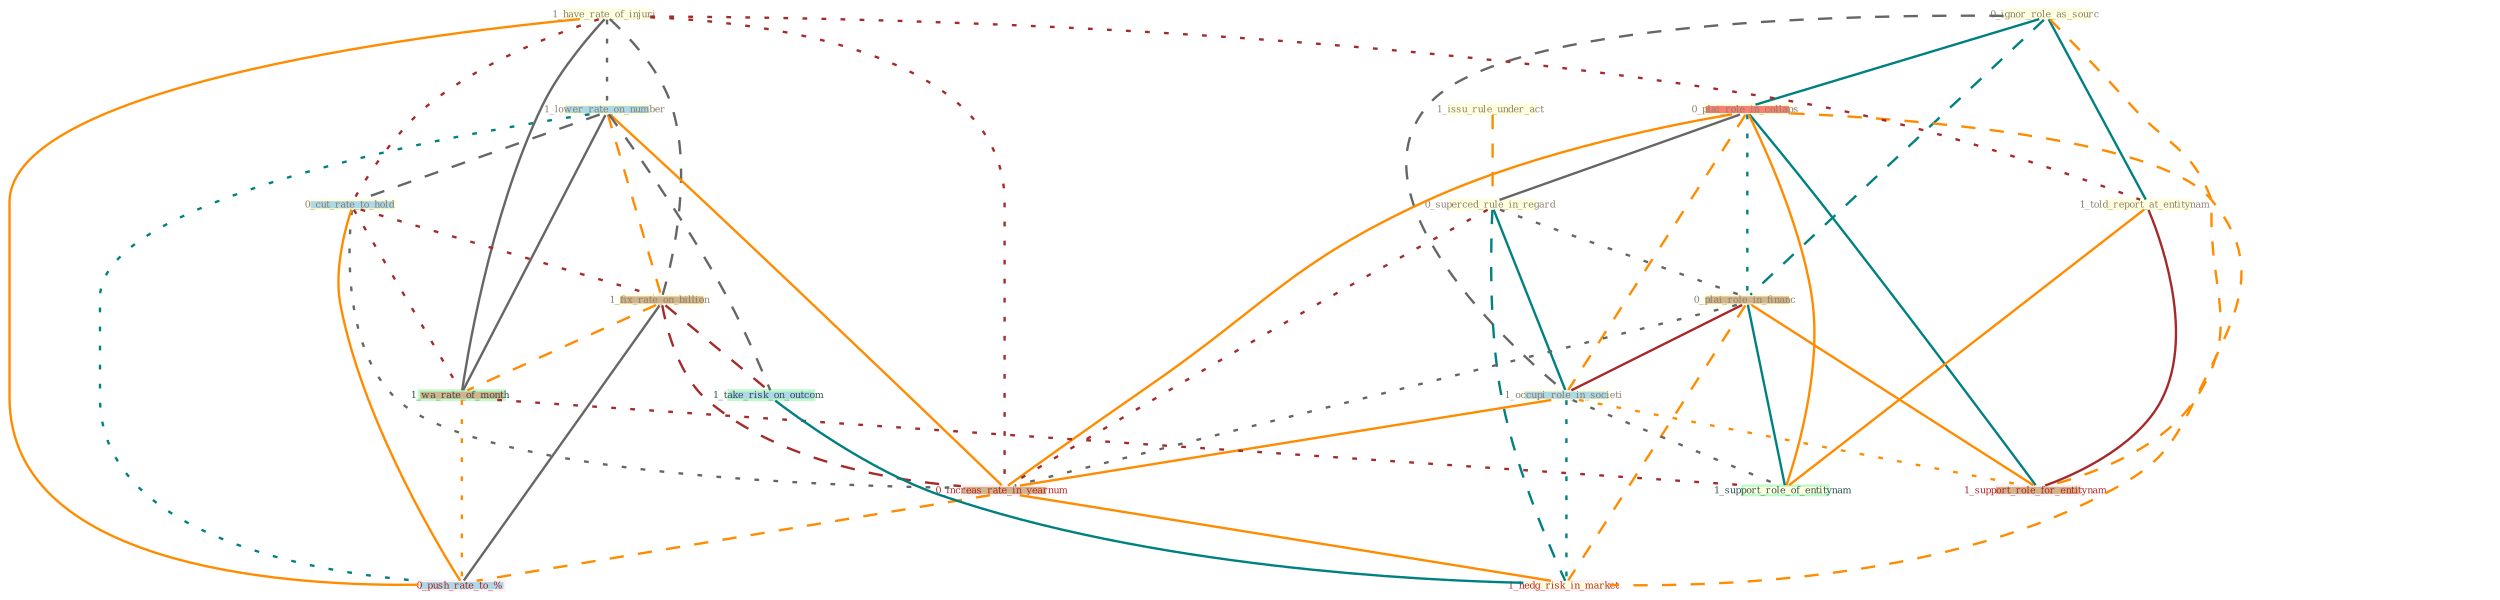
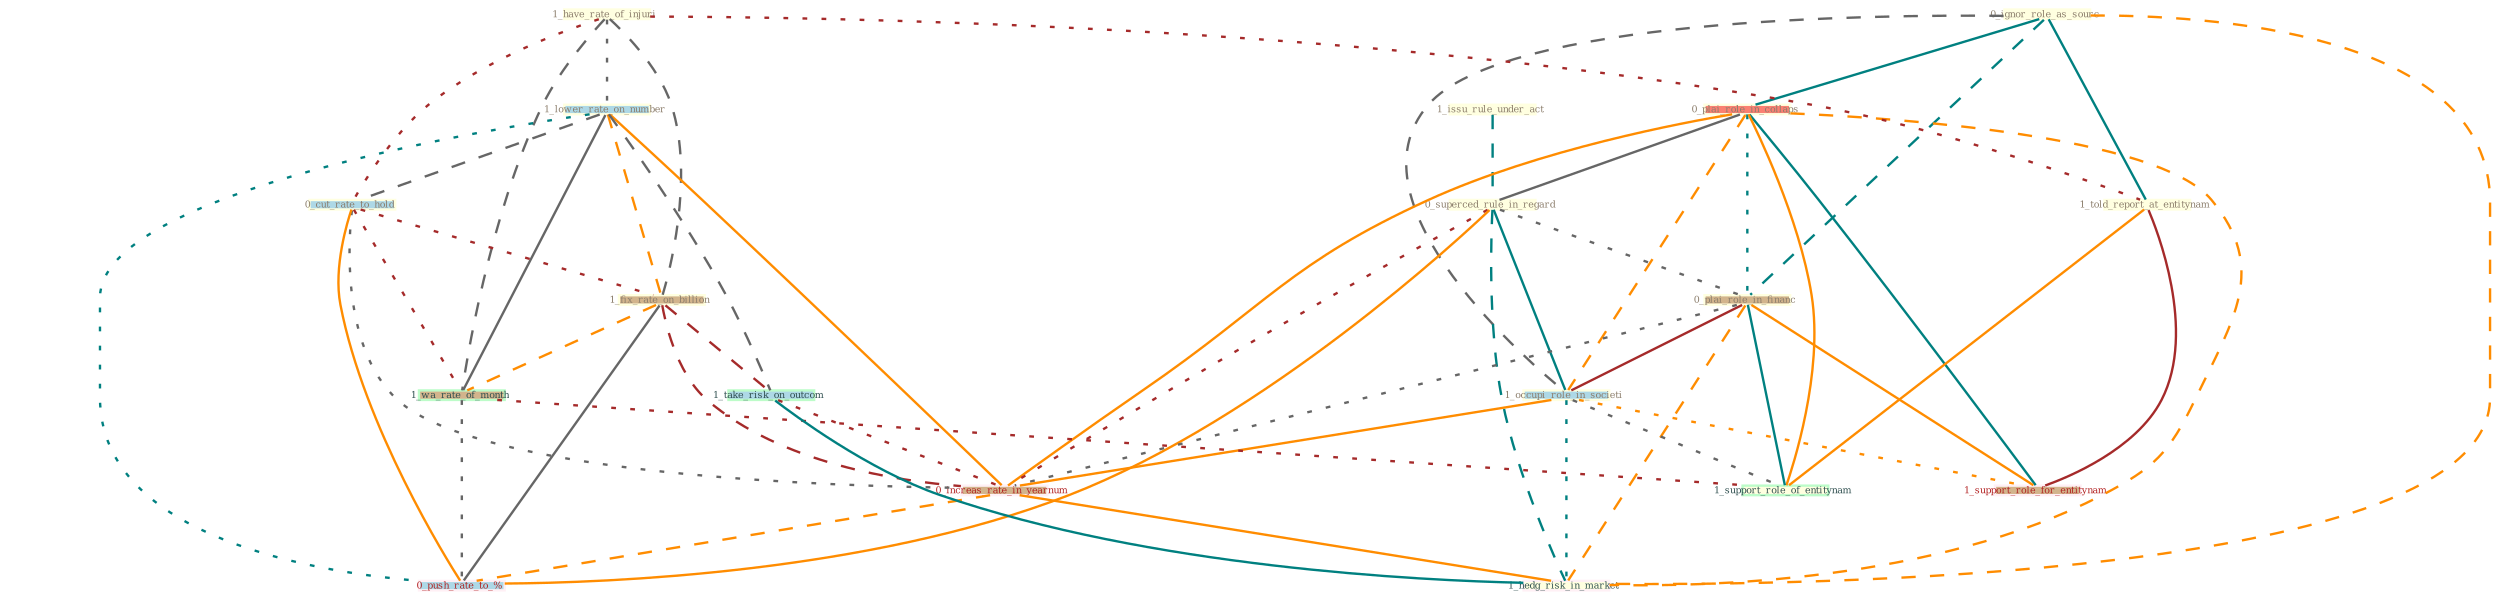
  graph {
    node [color="#ffffe0" fillcolor=lightyellow fixedsize=true fontcolor="#8b7d6b" fontsize=4 shape=polygon style=filled]
    edge [color=darkorange style=solid w=1]
    "1_issu_rule_under_act " [height=.06 width=.5]
    "0_ignor_role_as_sourc " [height=.06 width=.5]
    "0_plai_role_in_collaps " [fillcolor=salmon height=.06 width=.5]
    "0_superced_rule_in_regard " [height=.06 width=.5]
    "1_have_rate_of_injuri " [height=.06 width=.5]
    "1_told_report_at_entitynam " [height=.06 width=.5]
    "0_plai_role_in_financ " [fillcolor=tan height=.06 width=.5]
    "1_lower_rate_on_number " [fillcolor=lightblue height=.06 width=.5]
    "1_occupi_role_in_societi " [fillcolor=lightblue height=.06 width=.5]
    "0_cut_rate_to_hold " [fillcolor=lightblue height=.06 width=.5]
    "1_fix_rate_on_billion " [fillcolor=tan height=.06 width=.5]
    "0_increas_rate_in_yearnum " [color="#fff0f5" fillcolor=tan fontcolor="#b22222" height=.06 width=.5]
    "1_support_role_for_entitynam " [color="#fff0f5" fillcolor=tan fontcolor="#b22222" height=.06 width=.5]
    "0_push_rate_to_% " [color="#fff0f5" fillcolor=lightblue fontcolor="#b22222" height=.06 width=.5]
-   "1_hedg_risk_in_market " [color="#fff0f5" fontcolor="#b22222" height=.06 width=.5]
+   "1_hedg_risk_in_market " [color="#fff0f5" fontcolor="#2f4f4f" height=.06 width=.5]
    "1_support_role_of_entitynam " [color="#BDFCC9" fontcolor="#2f4f4f" height=.06 width=.5]
    "1_wa_rate_of_month " [color="#BDFCC9" fillcolor=tan fontcolor="#2f4f4f" height=.06 width=.5]
    "1_take_risk_on_outcom " [color="#BDFCC9" fillcolor=lightblue fontcolor="#2f4f4f" height=.06 width=.5]
    subgraph sub_1 {
      "1_issu_rule_under_act "
      "0_ignor_role_as_sourc "
      "0_plai_role_in_collaps "
      "0_superced_rule_in_regard "
      "1_have_rate_of_injuri "
      "1_told_report_at_entitynam "
      "0_plai_role_in_financ "
      "1_lower_rate_on_number "
      "1_occupi_role_in_societi "
      "0_cut_rate_to_hold "
      "1_fix_rate_on_billion "
    }
    subgraph sub_2 {
      "0_increas_rate_in_yearnum "
      "1_support_role_for_entitynam "
      "0_push_rate_to_% "
      "1_hedg_risk_in_market "
    }
-   "1_issu_rule_under_act " -- "0_superced_rule_in_regard " [style=dashed]
+   "1_issu_rule_under_act " -- "0_superced_rule_in_regard " [color=teal style=dashed]
    "0_ignor_role_as_sourc " -- "0_plai_role_in_collaps " [color=teal]
    "0_ignor_role_as_sourc " -- "1_told_report_at_entitynam " [color=teal]
    "0_ignor_role_as_sourc " -- "0_plai_role_in_financ " [color=teal style=dashed]
    "0_ignor_role_as_sourc " -- "1_occupi_role_in_societi " [color=gray40 style=dashed]
-   "0_ignor_role_as_sourc " -- "1_support_role_for_entitynam " [style=dashed]
+   "0_ignor_role_as_sourc " -- "1_hedg_risk_in_market " [style=dashed]
    "0_plai_role_in_collaps " -- "0_superced_rule_in_regard " [color=gray40]
    "0_plai_role_in_collaps " -- "0_plai_role_in_financ " [color=teal style=dotted w=3]
    "0_plai_role_in_collaps " -- "1_occupi_role_in_societi " [style=dashed w=2]
    "0_plai_role_in_collaps " -- "0_increas_rate_in_yearnum "
    "0_plai_role_in_collaps " -- "1_support_role_for_entitynam " [color=teal]
    "0_plai_role_in_collaps " -- "1_hedg_risk_in_market " [style=dashed]
    "0_plai_role_in_collaps " -- "1_support_role_of_entitynam "
    "0_superced_rule_in_regard " -- "0_plai_role_in_financ " [color=gray40 style=dotted]
    "0_superced_rule_in_regard " -- "1_occupi_role_in_societi " [color=teal]
    "0_superced_rule_in_regard " -- "0_increas_rate_in_yearnum " [color=brown style=dotted]
    "0_superced_rule_in_regard " -- "1_hedg_risk_in_market " [color=teal style=dashed]
    "1_have_rate_of_injuri " -- "1_told_report_at_entitynam " [color=brown style=dotted]
    "1_have_rate_of_injuri " -- "1_lower_rate_on_number " [color=gray40 style=dotted]
    "1_have_rate_of_injuri " -- "0_cut_rate_to_hold " [color=brown style=dotted]
    "1_have_rate_of_injuri " -- "1_fix_rate_on_billion " [color=gray40 style=dashed]
-   "1_have_rate_of_injuri " -- "0_increas_rate_in_yearnum " [color=brown style=dotted]
-   "1_have_rate_of_injuri " -- "0_push_rate_to_% "
-   "1_have_rate_of_injuri " -- "1_wa_rate_of_month " [color=gray40 w=2]
+   "1_take_risk_on_outcom " -- "0_increas_rate_in_yearnum " [color=brown style=dotted]
+   "0_superced_rule_in_regard " -- "0_push_rate_to_% "
+   "1_have_rate_of_injuri " -- "1_wa_rate_of_month " [color=gray40 style=dashed w=2]
    "1_told_report_at_entitynam " -- "1_support_role_for_entitynam " [color=brown]
    "1_told_report_at_entitynam " -- "1_support_role_of_entitynam "
    "0_plai_role_in_financ " -- "1_occupi_role_in_societi " [color=brown w=2]
    "0_plai_role_in_financ " -- "0_increas_rate_in_yearnum " [color=gray40 style=dotted]
    "0_plai_role_in_financ " -- "1_support_role_for_entitynam "
    "0_plai_role_in_financ " -- "1_hedg_risk_in_market " [style=dashed]
    "0_plai_role_in_financ " -- "1_support_role_of_entitynam " [color=teal]
    "1_lower_rate_on_number " -- "0_cut_rate_to_hold " [color=gray40 style=dashed]
    "1_lower_rate_on_number " -- "1_fix_rate_on_billion " [style=dashed w=2]
    "1_lower_rate_on_number " -- "0_increas_rate_in_yearnum "
    "1_lower_rate_on_number " -- "0_push_rate_to_% " [color=teal style=dotted]
    "1_lower_rate_on_number " -- "1_wa_rate_of_month " [color=gray40]
    "1_lower_rate_on_number " -- "1_take_risk_on_outcom " [color=gray40 style=dashed]
    "1_occupi_role_in_societi " -- "0_increas_rate_in_yearnum "
    "1_occupi_role_in_societi " -- "1_support_role_for_entitynam " [style=dotted]
    "1_occupi_role_in_societi " -- "1_hedg_risk_in_market " [color=teal style=dotted]
    "1_occupi_role_in_societi " -- "1_support_role_of_entitynam " [color=gray40 style=dotted]
    "0_cut_rate_to_hold " -- "1_fix_rate_on_billion " [color=brown style=dotted]
    "0_cut_rate_to_hold " -- "0_increas_rate_in_yearnum " [color=gray40 style=dotted]
    "0_cut_rate_to_hold " -- "0_push_rate_to_% " [w=2]
    "0_cut_rate_to_hold " -- "1_wa_rate_of_month " [color=brown style=dotted]
    "1_fix_rate_on_billion " -- "0_increas_rate_in_yearnum " [color=brown style=dashed]
    "1_fix_rate_on_billion " -- "0_push_rate_to_% " [color=gray40]
    "1_fix_rate_on_billion " -- "1_wa_rate_of_month " [style=dashed]
    "1_fix_rate_on_billion " -- "1_take_risk_on_outcom " [color=brown style=dashed]
    "0_increas_rate_in_yearnum " -- "0_push_rate_to_% " [style=dashed]
    "0_increas_rate_in_yearnum " -- "1_hedg_risk_in_market "
-   "1_wa_rate_of_month " -- "0_push_rate_to_% " [style=dotted]
+   "1_wa_rate_of_month " -- "0_push_rate_to_% " [color=gray40 style=dotted]
    "1_wa_rate_of_month " -- "1_support_role_of_entitynam " [color=brown style=dotted]
    "1_take_risk_on_outcom " -- "1_hedg_risk_in_market " [color=teal]
  }
